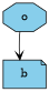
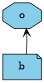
  digraph {
    node [color=black style=filled fillcolor=skyblue]
    o [shape=octagon]
    b [shape=note]
-   o -> b [color=black arrowhead=vee]
+   b -> o [color=black arrowhead=vee]
  }
